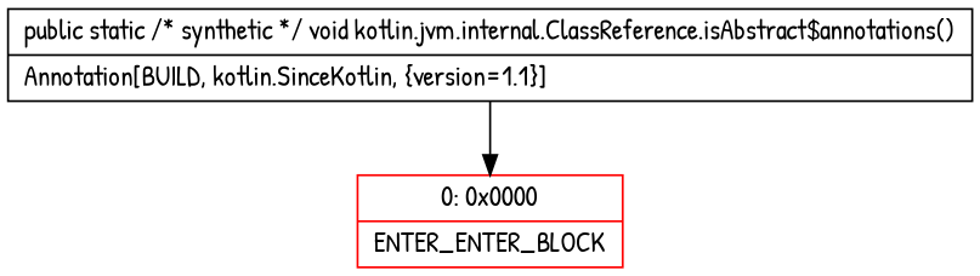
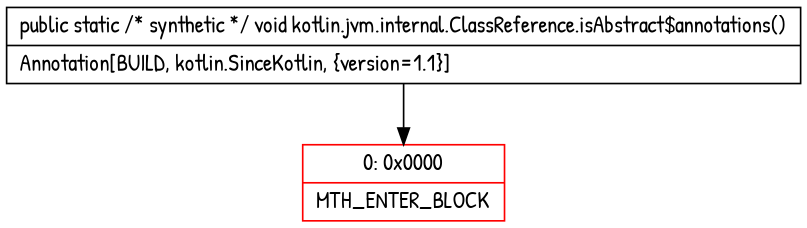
  digraph {
    fontname="Patrick Hand"
    node [shape=record fontname="Patrick Hand"]
-   n1 [color=red label="{0\:\ 0x0000|ENTER_ENTER_BLOCK\l}"]
+   n1 [color=red label="{0\:\ 0x0000|MTH_ENTER_BLOCK\l}"]
    n2 [label="{public static \/* synthetic *\/ void kotlin.jvm.internal.ClassReference.isAbstract$annotations()  | Annotation[BUILD, kotlin.SinceKotlin, \{version=1.1\}]\l}"]
    subgraph cluster_1 {
      label="R(0)"
    }
    n2 -> n1 [fontname="Patrick Hand"]
  }
